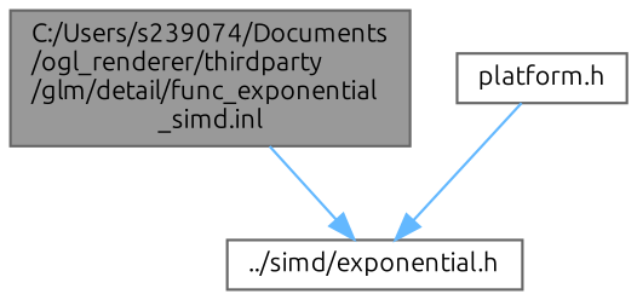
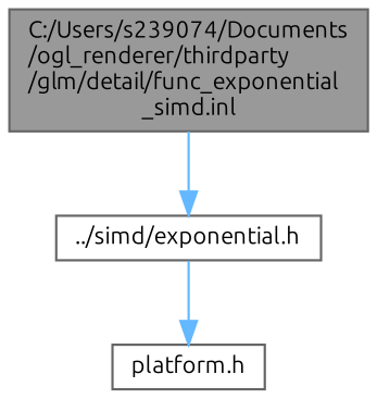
  digraph {
    fontname=Ubuntu
    node [color=grey40 fillcolor=white fontname=Ubuntu fontsize=10 shape=box style=filled]
    edge [color=steelblue1 fontname=Ubuntu fontsize=10 labelfontname=Helvetica labelfontsize=10 style=solid]
    n1 [color=gray40 fillcolor=grey60 fontcolor=black height=0.2 label="C:/Users/s239074/Documents\l/ogl_renderer/thirdparty\l/glm/detail/func_exponential\l_simd.inl" width=0.4]
    n2 [height=0.2 label="../simd/exponential.h" width=0.4]
    n3 [height=0.2 label="platform.h" width=0.4]
    n1 -> n2
-   n3 -> n2
+   n2 -> n3
  }
